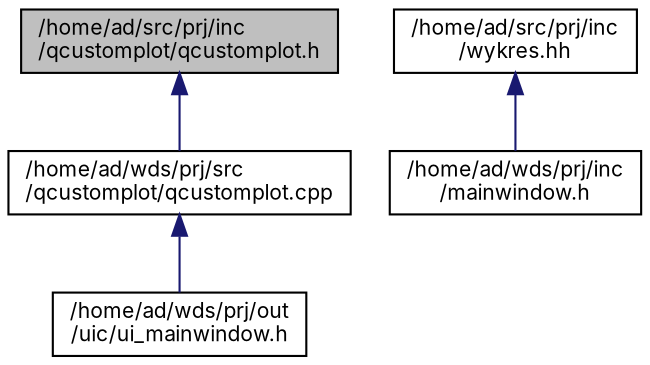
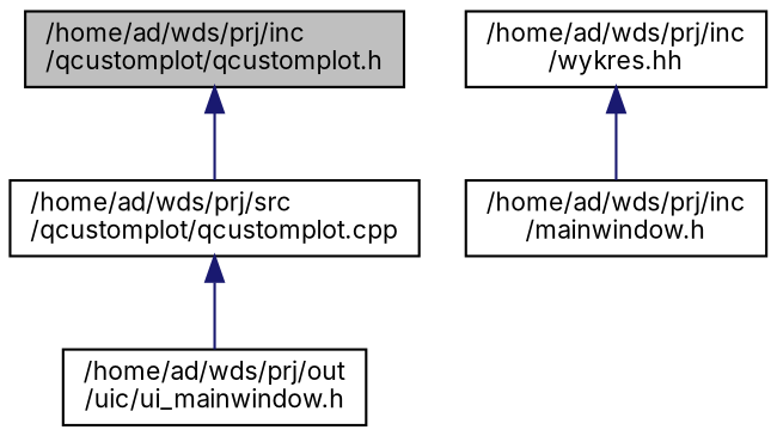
  digraph {
    fontname=Inter
    node [color=black fillcolor=white fontname=Inter fontsize=10 shape=record style=filled]
    edge [color=midnightblue dir=back fontname=Inter fontsize=10 labelfontname=Helvetica labelfontsize=10 style=solid]
-   n1 [fillcolor=grey75 fontcolor=black height=0.2 label="/home/ad/src/prj/inc\l/qcustomplot/qcustomplot.h" width=0.4]
+   n1 [fillcolor=grey75 fontcolor=black height=0.2 label="/home/ad/wds/prj/inc\l/qcustomplot/qcustomplot.h" width=0.4]
    n2 [height=0.2 label="/home/ad/wds/prj/src\l/qcustomplot/qcustomplot.cpp" width=0.4]
-   n3 [height=0.2 label="/home/ad/src/prj/inc\l/wykres.hh" width=0.4]
+   n3 [height=0.2 label="/home/ad/wds/prj/inc\l/wykres.hh" width=0.4]
    n4 [height=0.2 label="/home/ad/wds/prj/inc\l/mainwindow.h" width=0.4]
    n5 [height=0.2 label="/home/ad/wds/prj/out\l/uic/ui_mainwindow.h" width=0.4]
    n1 -> n2
    n2 -> n5
    n3 -> n4
  }
